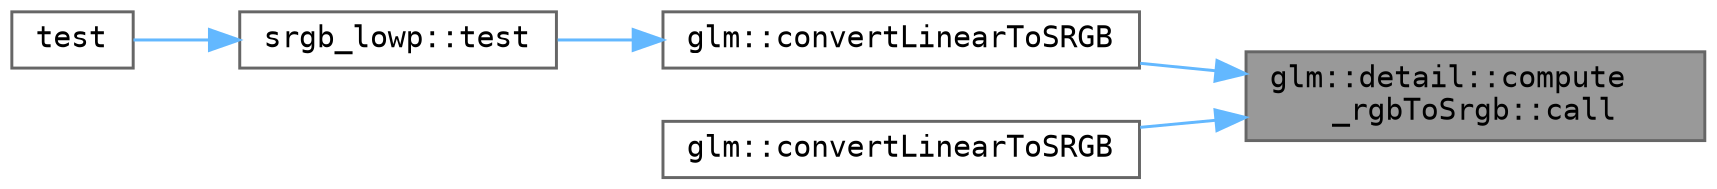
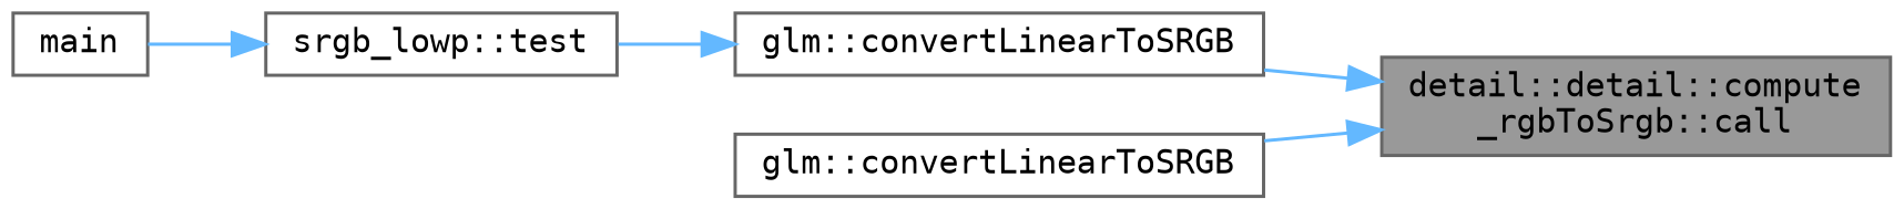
  digraph {
    fontname="DejaVu Sans Mono"
    rankdir=RL
    node [color=grey40 fillcolor=white fontname="DejaVu Sans Mono" fontsize=10 shape=box style=filled]
    edge [color=steelblue1 dir=back fontname="DejaVu Sans Mono" fontsize=10 labelfontname=Helvetica labelfontsize=10 style=solid]
-   n1 [color=gray40 fillcolor=grey60 fontcolor=black height=0.2 label="glm::detail::compute\l_rgbToSrgb::call" width=0.4]
+   n1 [color=gray40 fillcolor=grey60 fontcolor=black height=0.2 label="detail::detail::compute\l_rgbToSrgb::call" width=0.4]
    n2 [height=0.2 label="glm::convertLinearToSRGB" width=0.4]
    n3 [height=0.2 label="glm::convertLinearToSRGB" width=0.4]
    n4 [height=0.2 label="srgb_lowp::test" width=0.4]
-   n5 [height=0.2 label=test width=0.4]
+   n5 [height=0.2 label=main width=0.4]
    n1 -> n2
    n1 -> n3
    n2 -> n4
    n4 -> n5
  }
